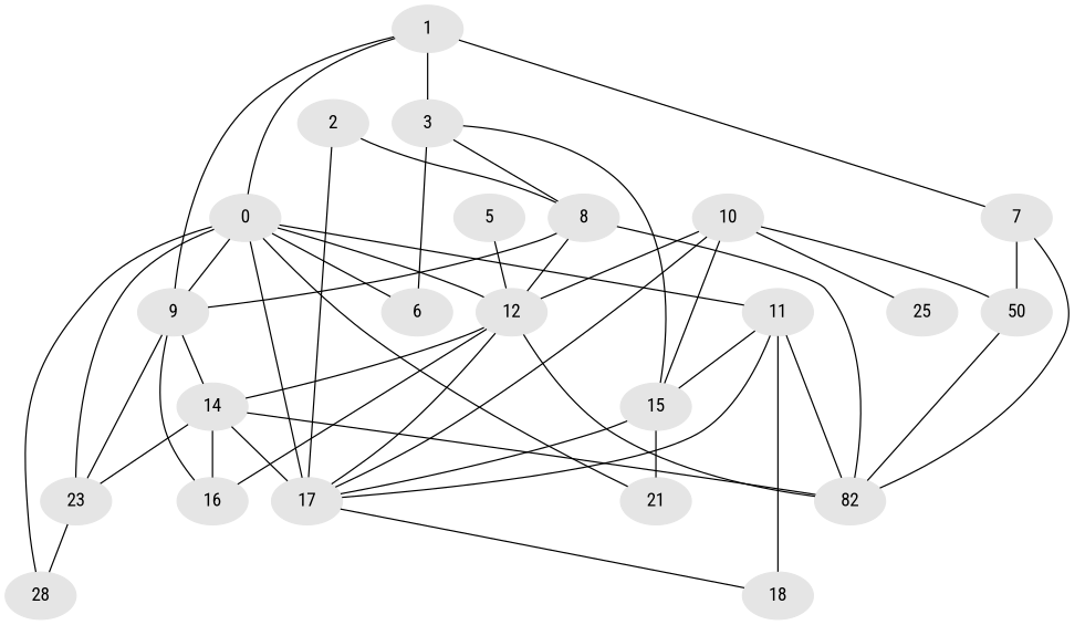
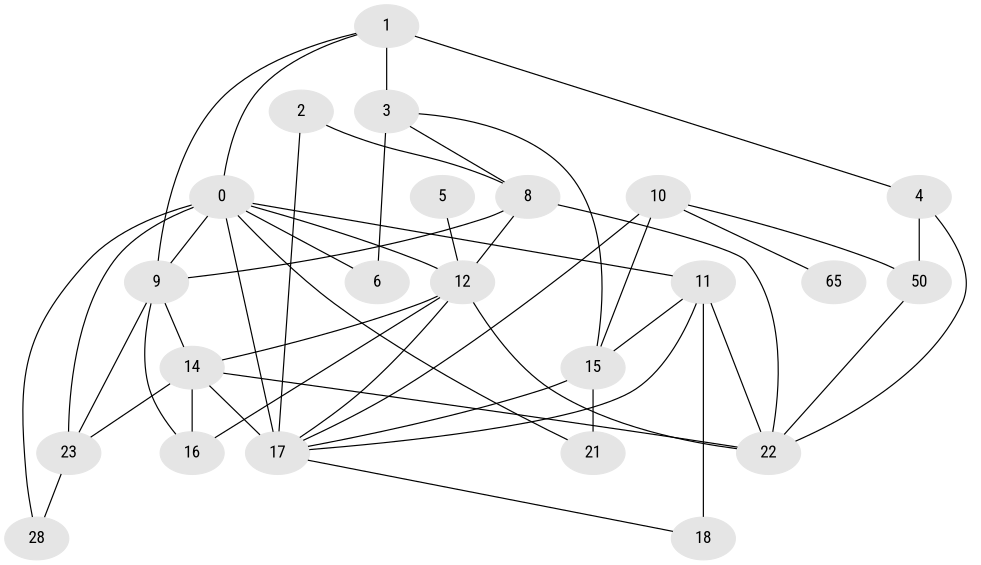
  graph {
    fontname="Roboto Condensed"
    node [color=gray90 fontname="Roboto Condensed" style=filled]
    edge [fontname="Roboto Condensed" weight=1.0]
    1
    3
    n3 [label=0]
-   7
+   7 [label=4]
    9
    8
    6
    15
    17
    11
    12
    21
    23
    28
    n15 [label=50]
-   22 [label=82]
+   22
    14
    n18 [label=16]
    2
    18
    5
    10
-   25
+   25 [label=65]
    1 -- 3 [weight=2.0]
    1 -- n3
    1 -- 7
    1 -- 9
    3 -- 8
    3 -- 6 [weight=3.0]
    3 -- 15
    n3 -- 9 [weight=2.0]
    n3 -- 6
    n3 -- 17 [weight=2.0]
    n3 -- 11
    n3 -- 12
    n3 -- 21
    n3 -- 23
    n3 -- 28
    7 -- n15
    7 -- 22
    9 -- 23
    9 -- 14
    9 -- n18
    8 -- 9
    8 -- 12
    8 -- 22
    15 -- 17
    15 -- 21 [weight=2.0]
    17 -- 18
    11 -- 15
    11 -- 17
    11 -- 22 [weight=3.0]
    11 -- 18 [weight=2.0]
    12 -- 17 [weight=2.0]
    12 -- 22
    12 -- 14
    12 -- n18 [weight=2.0]
    23 -- 28
    n15 -- 22
    14 -- 17 [weight=6.0]
    14 -- 23
    14 -- 22
    14 -- n18
    2 -- 8
    2 -- 17
    5 -- 12
    10 -- 15
    10 -- 17
-   10 -- 12
    10 -- n15
    10 -- 25
  }
